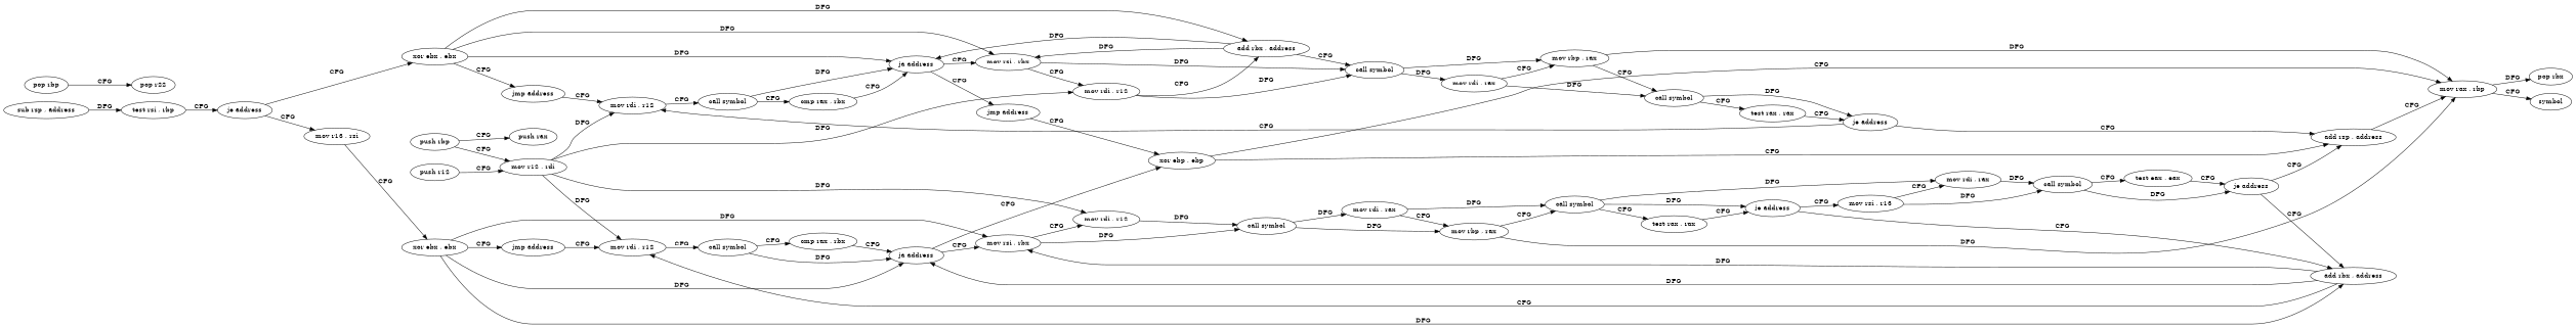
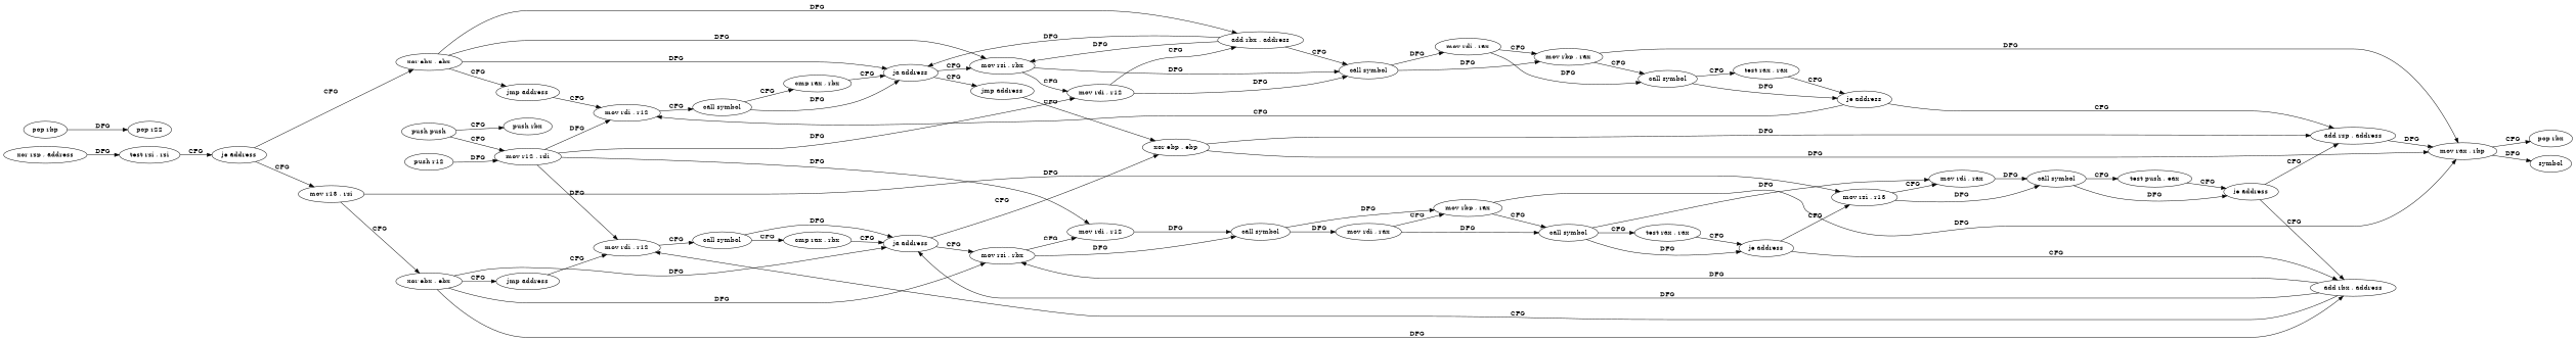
  digraph {
    rankdir=LR
    n1 [label="push r12"]
    n2 [label="mov r12 , rdi"]
    n3 [label="mov rdi , r12"]
    n4 [label="mov rdi , r12"]
    n5 [label="mov rdi , r12"]
    n6 [label="mov rdi , r12"]
-   n7 [label="push rbp"]
-   n8 [label="push rax"]
+   n7 [label="push push"]
+   n8 [label="push rbx"]
    n9 [label="call symbol"]
    n10 [label="call symbol"]
    n11 [label="add rbx , address"]
    n12 [label="call symbol"]
    n13 [label="call symbol"]
-   n14 [label="sub rsp , address"]
-   n15 [label="test rsi , rbp"]
+   n14 [label="xor rsp , address"]
+   n15 [label="test rsi , rsi"]
    n16 [label="je address"]
    n17 [label="xor ebx , ebx"]
    n18 [label="mov r13 , rsi"]
    n19 [label="jmp address"]
    n20 [label="ja address"]
    n21 [label="mov rsi , rbx"]
    n22 [label="xor ebx , ebx"]
    n23 [label="mov rsi , r13"]
    n24 [label="jmp address"]
    n25 [label="jmp address"]
    n26 [label="ja address"]
    n27 [label="mov rsi , rbx"]
    n28 [label="add rbx , address"]
    n29 [label="mov rdi , rax"]
    n30 [label="call symbol"]
    n31 [label="cmp rax , rbx"]
    n32 [label="xor ebp , ebp"]
    n33 [label="cmp rax , rbx"]
    n34 [label="mov rdi , rax"]
    n35 [label="mov rbp , rax"]
    n36 [label="add rsp , address"]
    n37 [label="mov rax , rbp"]
    n38 [label="mov rdi , rax"]
    n39 [label="mov rbp , rax"]
    n40 [label="pop rbx"]
    n41 [label=symbol]
    n42 [label="call symbol"]
    n43 [label="test rax , rax"]
    n44 [label="je address"]
    n45 [label="call symbol"]
    n46 [label="test rax , rax"]
    n47 [label="je address"]
-   n48 [label="test eax , eax"]
+   n48 [label="test push , eax"]
    n49 [label="je address"]
    n50 [label="pop rbp"]
    n51 [label="pop r22"]
-   n1 -> n2 [label=CFG]
+   n1 -> n2 [label=DFG]
    n2 -> n3 [label=DFG]
    n2 -> n4 [label=DFG]
    n2 -> n5 [label=DFG]
    n2 -> n6 [label=DFG]
    n3 -> n9 [label=CFG]
    n4 -> n10 [label=CFG]
    n5 -> n11 [label=CFG]
    n5 -> n12 [label=DFG]
    n6 -> n13 [label=DFG]
    n7 -> n2 [label=CFG]
    n7 -> n8 [label=CFG]
    n9 -> n20 [label=DFG]
    n9 -> n31 [label=CFG]
    n10 -> n26 [label=DFG]
    n10 -> n33 [label=CFG]
    n11 -> n12 [label=CFG]
    n11 -> n20 [label=DFG]
    n11 -> n21 [label=DFG]
    n12 -> n34 [label=DFG]
    n12 -> n35 [label=DFG]
    n13 -> n38 [label=DFG]
    n13 -> n39 [label=DFG]
    n14 -> n15 [label=DFG]
    n15 -> n16 [label=CFG]
    n16 -> n17 [label=CFG]
    n16 -> n18 [label=CFG]
    n17 -> n11 [label=DFG]
    n17 -> n19 [label=CFG]
    n17 -> n20 [label=DFG]
    n17 -> n21 [label=DFG]
    n18 -> n22 [label=CFG]
+   n18 -> n23 [label=DFG]
    n19 -> n3 [label=CFG]
    n20 -> n21 [label=CFG]
    n20 -> n24 [label=CFG]
    n21 -> n5 [label=CFG]
    n21 -> n12 [label=DFG]
    n22 -> n25 [label=CFG]
    n22 -> n26 [label=DFG]
    n22 -> n27 [label=DFG]
    n22 -> n28 [label=DFG]
    n23 -> n29 [label=CFG]
    n23 -> n30 [label=DFG]
    n24 -> n32 [label=CFG]
    n25 -> n4 [label=CFG]
    n26 -> n27 [label=CFG]
    n26 -> n32 [label=CFG]
    n27 -> n6 [label=CFG]
    n27 -> n13 [label=DFG]
    n28 -> n4 [label=CFG]
    n28 -> n26 [label=DFG]
    n28 -> n27 [label=DFG]
    n29 -> n30 [label=DFG]
    n30 -> n48 [label=CFG]
    n30 -> n49 [label=DFG]
    n31 -> n20 [label=CFG]
-   n32 -> n36 [label=CFG]
-   n32 -> n37 [label=CFG]
+   n32 -> n36 [label=DFG]
+   n32 -> n37 [label=DFG]
    n33 -> n26 [label=CFG]
    n34 -> n35 [label=CFG]
    n34 -> n42 [label=DFG]
    n35 -> n37 [label=DFG]
    n35 -> n42 [label=CFG]
-   n36 -> n37 [label=CFG]
-   n37 -> n40 [label=DFG]
-   n37 -> n41 [label=CFG]
+   n36 -> n37 [label=DFG]
+   n37 -> n40 [label=CFG]
+   n37 -> n41 [label=DFG]
    n38 -> n39 [label=CFG]
    n38 -> n45 [label=DFG]
    n39 -> n37 [label=DFG]
    n39 -> n45 [label=CFG]
    n42 -> n43 [label=CFG]
    n42 -> n44 [label=DFG]
    n43 -> n44 [label=CFG]
    n44 -> n3 [label=CFG]
    n44 -> n36 [label=CFG]
    n45 -> n29 [label=DFG]
    n45 -> n46 [label=CFG]
    n45 -> n47 [label=DFG]
    n46 -> n47 [label=CFG]
    n47 -> n23 [label=CFG]
    n47 -> n28 [label=CFG]
    n48 -> n49 [label=CFG]
    n49 -> n28 [label=CFG]
    n49 -> n36 [label=CFG]
-   n50 -> n51 [label=CFG]
+   n50 -> n51 [label=DFG]
  }
